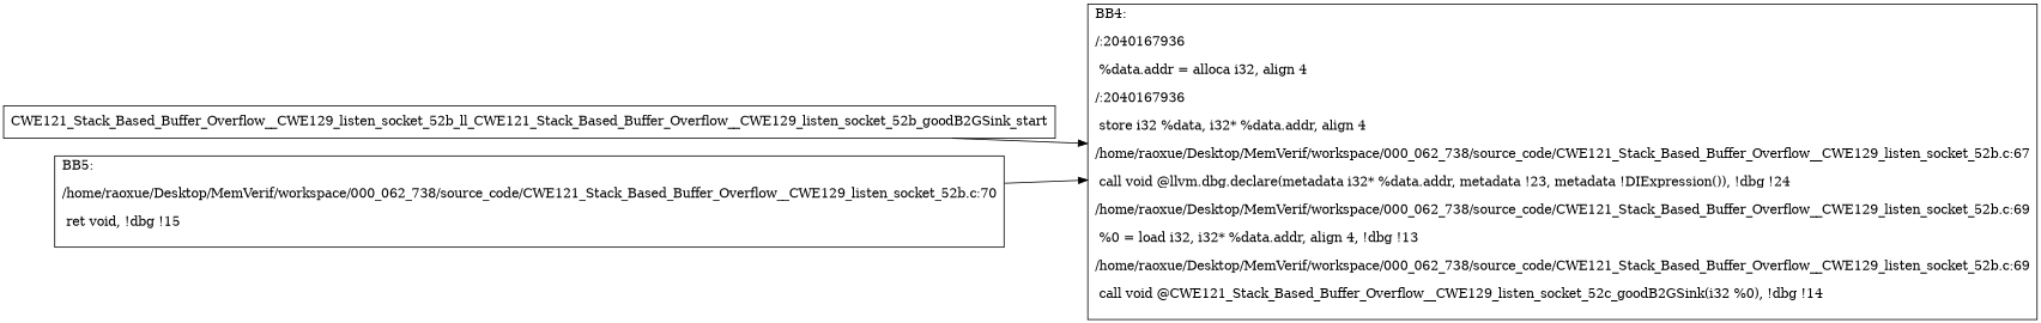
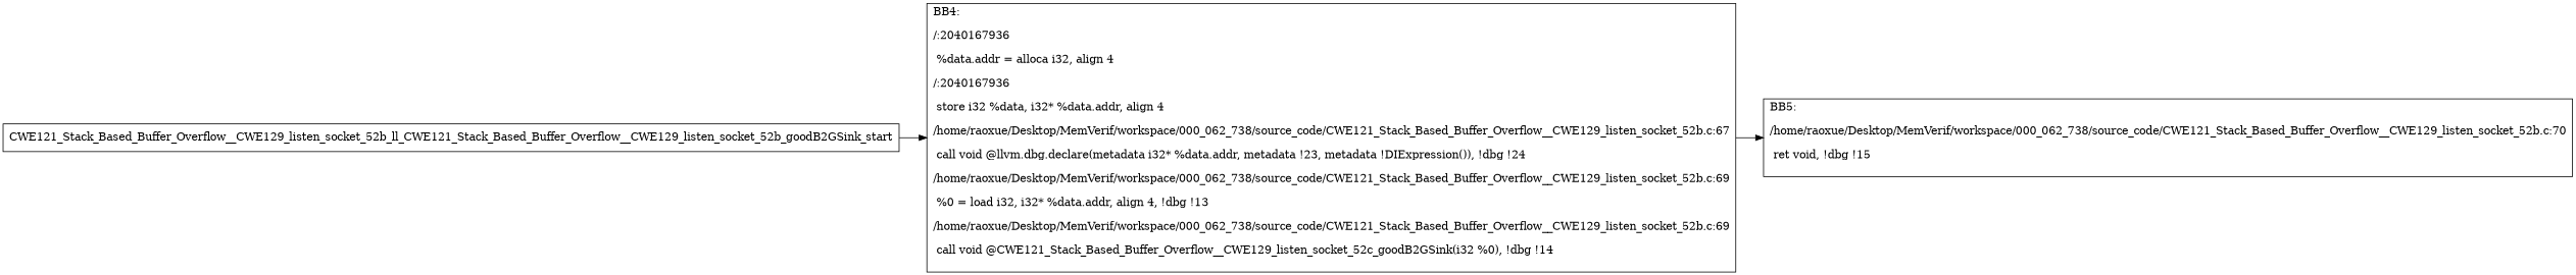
  digraph {
    rankdir=LR
    node [shape=record]
    n1 [label="{CWE121_Stack_Based_Buffer_Overflow__CWE129_listen_socket_52b_ll_CWE121_Stack_Based_Buffer_Overflow__CWE129_listen_socket_52b_goodB2GSink_start}"]
    n2 [label="{BB4:\l\l/:2040167936\l\n  %data.addr = alloca i32, align 4\l\n/:2040167936\l\n  store i32 %data, i32* %data.addr, align 4\l\n/home/raoxue/Desktop/MemVerif/workspace/000_062_738/source_code/CWE121_Stack_Based_Buffer_Overflow__CWE129_listen_socket_52b.c:67\l\n  call void @llvm.dbg.declare(metadata i32* %data.addr, metadata !23, metadata !DIExpression()), !dbg !24\l\n/home/raoxue/Desktop/MemVerif/workspace/000_062_738/source_code/CWE121_Stack_Based_Buffer_Overflow__CWE129_listen_socket_52b.c:69\l\n  %0 = load i32, i32* %data.addr, align 4, !dbg !13\l\n/home/raoxue/Desktop/MemVerif/workspace/000_062_738/source_code/CWE121_Stack_Based_Buffer_Overflow__CWE129_listen_socket_52b.c:69\l\n  call void @CWE121_Stack_Based_Buffer_Overflow__CWE129_listen_socket_52c_goodB2GSink(i32 %0), !dbg !14\l\n}"]
    n3 [label="{BB5:\l\l/home/raoxue/Desktop/MemVerif/workspace/000_062_738/source_code/CWE121_Stack_Based_Buffer_Overflow__CWE129_listen_socket_52b.c:70\l\n  ret void, !dbg !15\l\n}"]
    n1 -> n2
-   n3 -> n2
+   n2 -> n3
  }
